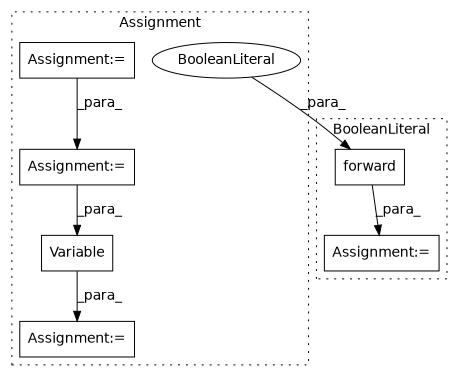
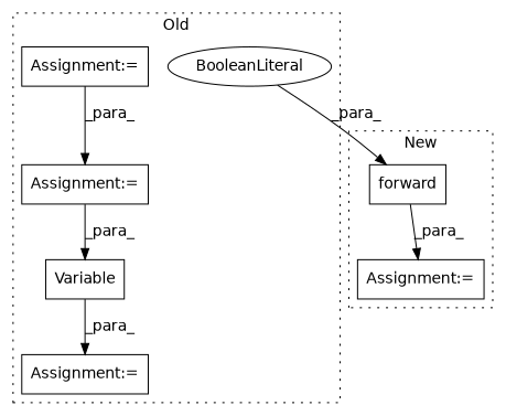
  digraph {
    fontname="DejaVu Sans"
    node [a=7 fontname="DejaVu Sans" l=1 shape=box]
    edge [fontname="DejaVu Sans"]
    n1 [a=32 l="9,1" label=Variable s="3773,3794"]
    n2 [label="Assignment:=" s=3661]
    n3 [label="Assignment:=" s=3855]
    n4 [a=9 l=4 label=BooleanLiteral s=3790 shape=ellipse]
    n5 [label="Assignment:=" s=3686]
    n6 [a=32 l="8,1" label=forward s="3856,3867"]
    n7 [label="Assignment:=" s=3845]
    subgraph cluster_1 {
-     label=Assignment
+     label=Old
      style=dotted
      n1
      n2
      n3
      n4
      n5
    }
    subgraph cluster_2 {
-     label=BooleanLiteral
+     label=New
      style=dotted
      n6
      n7
    }
    n1 -> n3 [label=_para_]
    n2 -> n5 [label=_para_]
    n4 -> n6 [label=_para_]
    n5 -> n1 [label=_para_]
    n6 -> n7 [label=_para_]
  }
